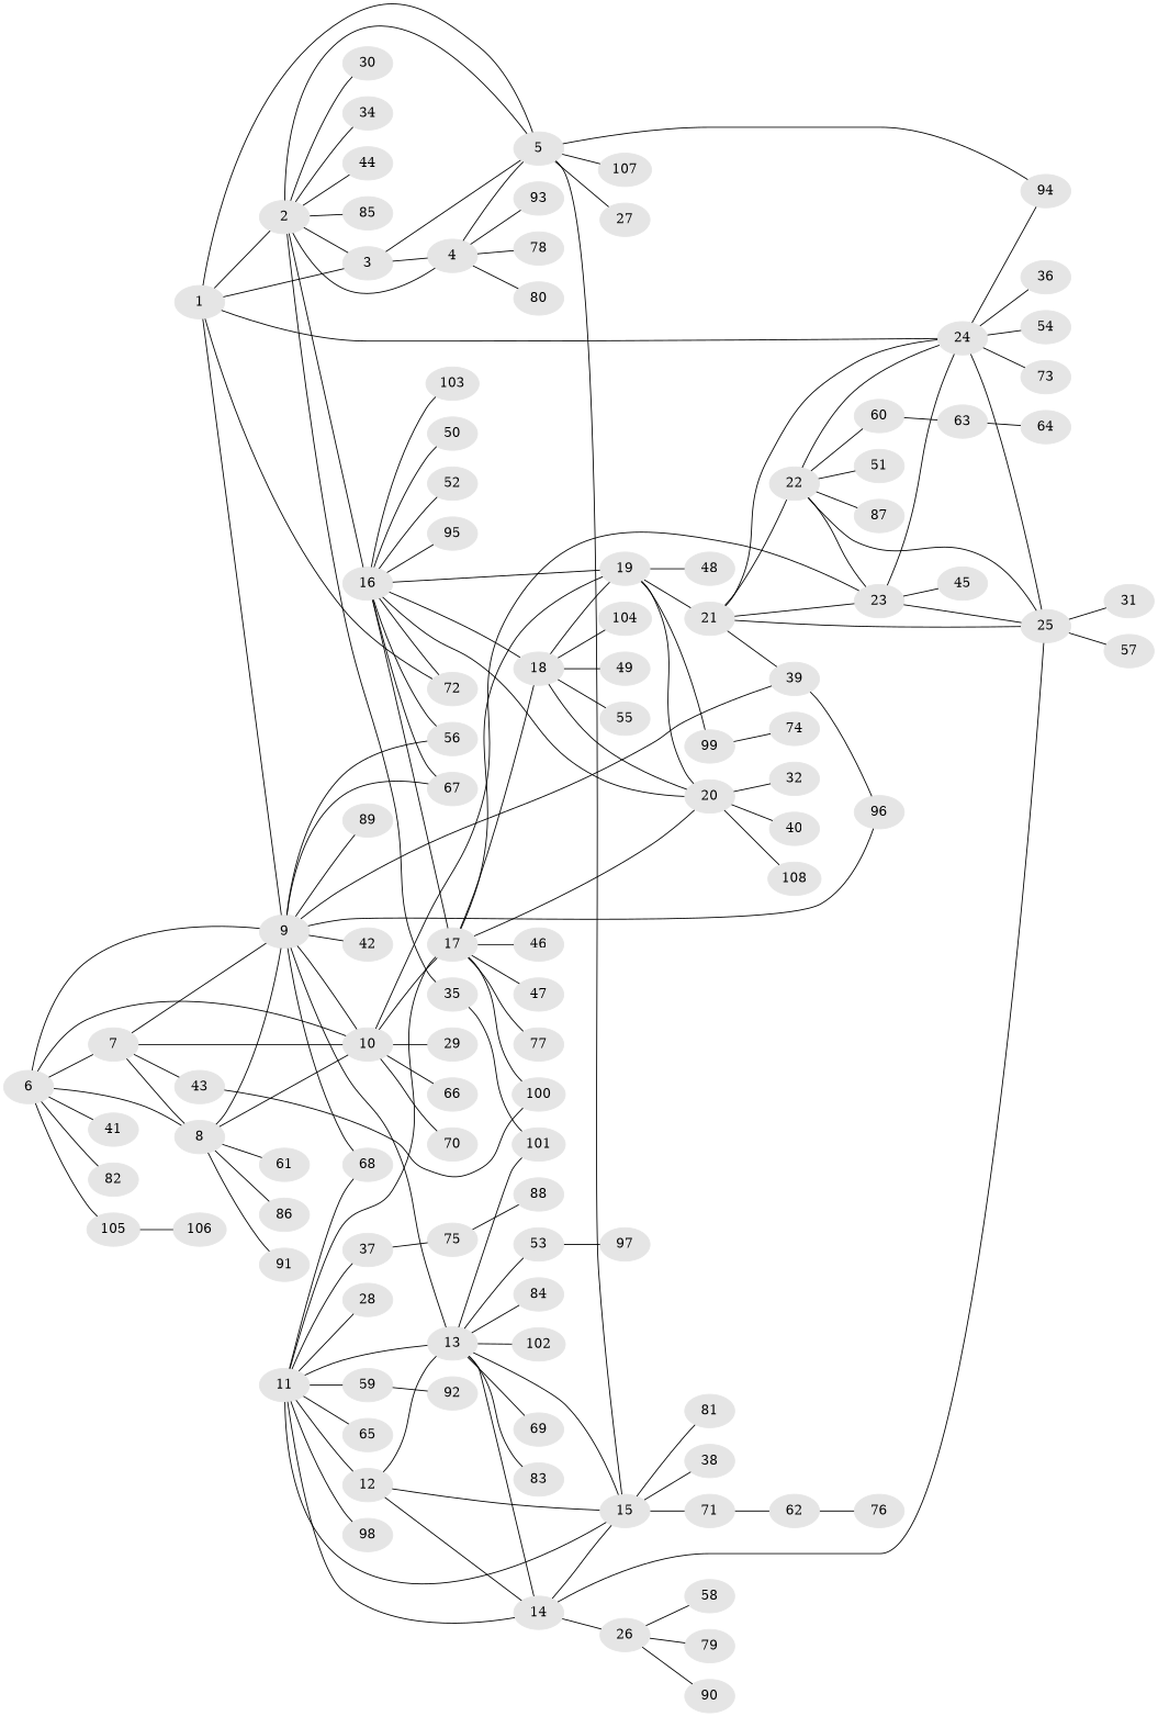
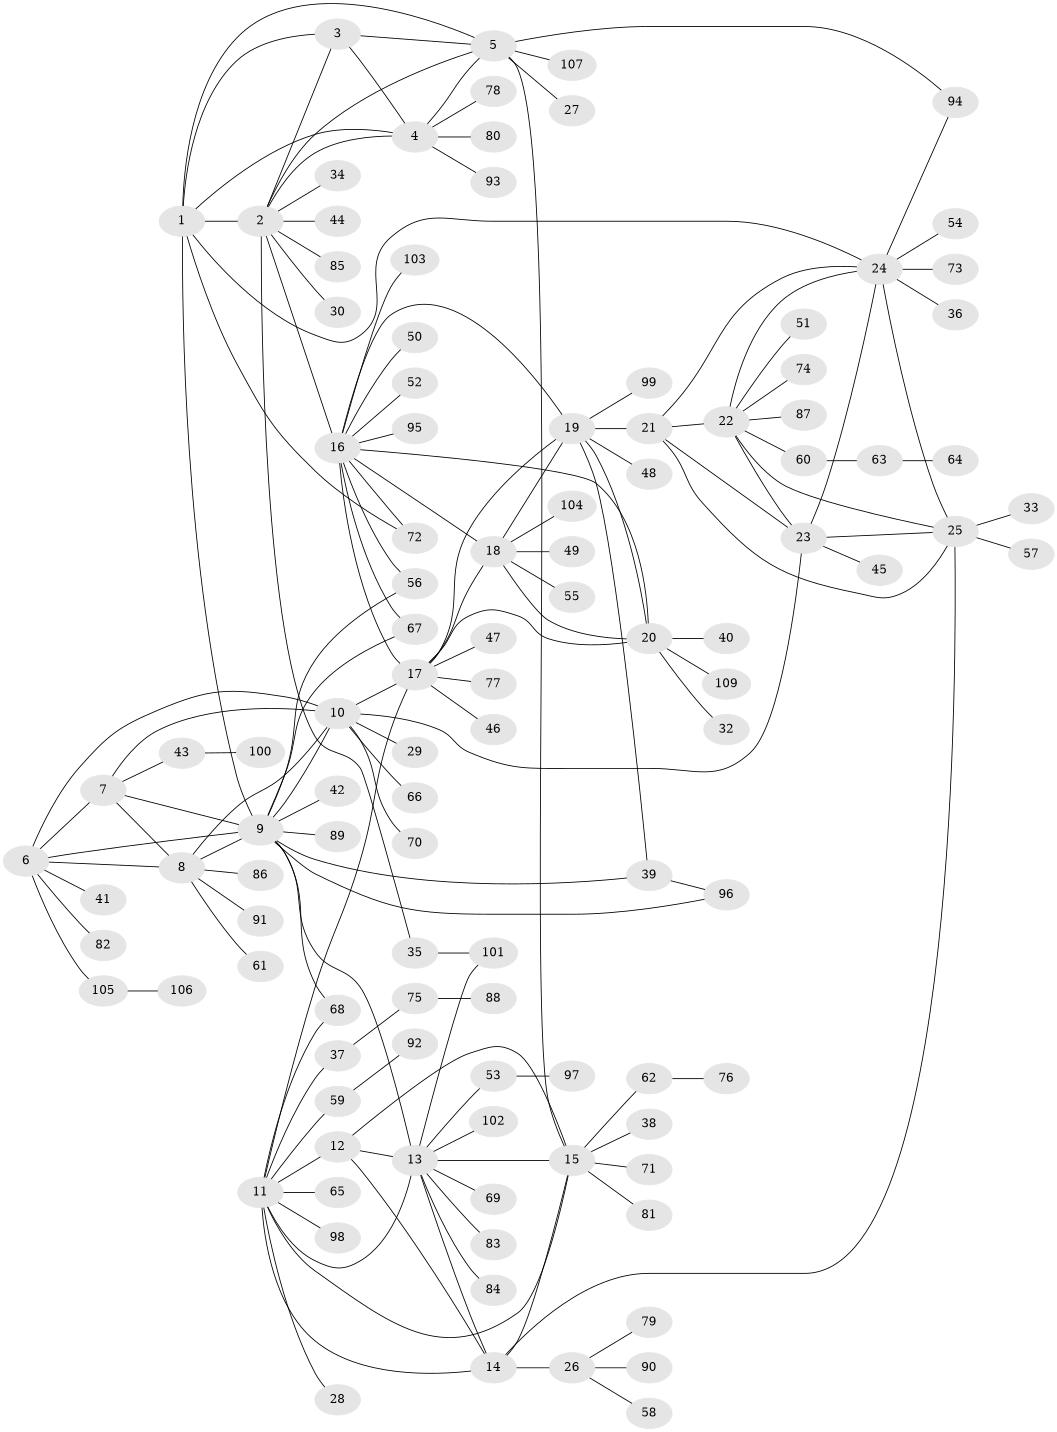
  graph {
    rankdir=LR
    node [color=gray90 style=filled]
    1
    2
    3
    4
    5
    9
    24
    72
    16
    30
    34
    35
    44
    85
    78
    80
    93
    15
    27
    94
    107
    10
    13
    39
    42
    56
    67
    68
    89
    96
    25
    36
    54
    73
    17
    18
    19
    20
    50
    52
    95
    103
    101
    38
    62
    71
    81
    6
    7
    8
    41
    82
    105
    43
    61
    86
    91
    23
    29
    66
    70
    106
    100
    14
    53
    69
    83
    84
    102
    46
    47
    77
    45
    11
    12
    28
    37
    59
    65
    98
    26
    75
    92
    97
-   31
+   31 [label=33]
    57
    58
    79
    90
    76
    49
    55
    104
    21
    48
    99
    32
    40
-   108
+   108 [label=109]
    22
    51
    60
    74
    87
    63
    88
    64
    1 -- 2
    1 -- 3
+   1 -- 4
    1 -- 5
    1 -- 9
    1 -- 24
    1 -- 72
    2 -- 3
    2 -- 4
    2 -- 5
    2 -- 16
    2 -- 30
    2 -- 34
    2 -- 35
    2 -- 44
    2 -- 85
    3 -- 4
    3 -- 5
    4 -- 5
    4 -- 78
    4 -- 80
    4 -- 93
    5 -- 15
    5 -- 27
    5 -- 94
    5 -- 107
    9 -- 10
    9 -- 13
    9 -- 39
    9 -- 42
    9 -- 56
    9 -- 67
    9 -- 68
    9 -- 89
    9 -- 96
    24 -- 94
    24 -- 25
    24 -- 36
    24 -- 54
    24 -- 73
    16 -- 72
    16 -- 56
    16 -- 67
    16 -- 17
    16 -- 18
    16 -- 19
    16 -- 20
    16 -- 50
    16 -- 52
    16 -- 95
    16 -- 103
    35 -- 101
    15 -- 38
-   71 -- 62
+   15 -- 62
    15 -- 71
    15 -- 81
    10 -- 17
    10 -- 23
    10 -- 29
    10 -- 66
    10 -- 70
    13 -- 15
    13 -- 101
    13 -- 14
    13 -- 53
    13 -- 69
    13 -- 83
    13 -- 84
    13 -- 102
    39 -- 96
    25 -- 31
    25 -- 57
    17 -- 18
    17 -- 19
    17 -- 20
-   17 -- 100
    17 -- 46
    17 -- 47
    17 -- 77
    18 -- 19
    18 -- 20
    18 -- 49
    18 -- 55
    18 -- 104
    19 -- 20
    19 -- 21
    19 -- 48
    19 -- 99
    20 -- 32
    20 -- 40
    20 -- 108
    62 -- 76
    6 -- 9
    6 -- 10
    6 -- 7
    6 -- 8
    6 -- 41
    6 -- 82
    6 -- 105
    7 -- 9
    7 -- 10
    7 -- 8
    7 -- 43
    8 -- 9
    8 -- 10
    8 -- 61
    8 -- 86
    8 -- 91
    105 -- 106
    43 -- 100
    23 -- 24
    23 -- 25
    23 -- 45
    14 -- 15
    14 -- 25
    14 -- 26
    53 -- 97
    11 -- 15
    11 -- 13
    11 -- 68
    11 -- 17
    11 -- 14
    11 -- 12
    11 -- 28
    11 -- 37
    11 -- 59
    11 -- 65
    11 -- 98
    12 -- 15
    12 -- 13
    12 -- 14
    37 -- 75
    59 -- 92
    26 -- 58
    26 -- 79
    26 -- 90
    75 -- 88
    21 -- 24
-   21 -- 39
+   19 -- 39
    21 -- 25
    21 -- 23
    21 -- 22
    22 -- 24
    22 -- 25
    22 -- 23
    22 -- 51
    22 -- 60
-   99 -- 74
+   22 -- 74
    22 -- 87
    60 -- 63
    63 -- 64
  }
